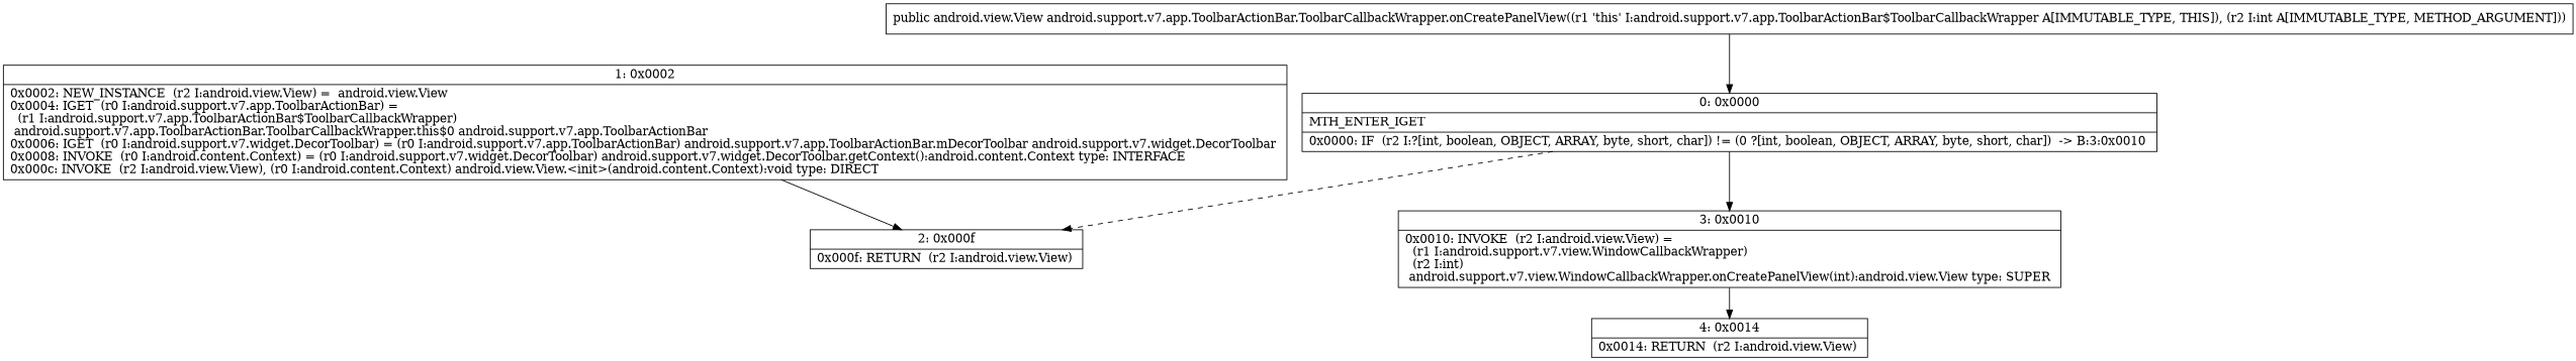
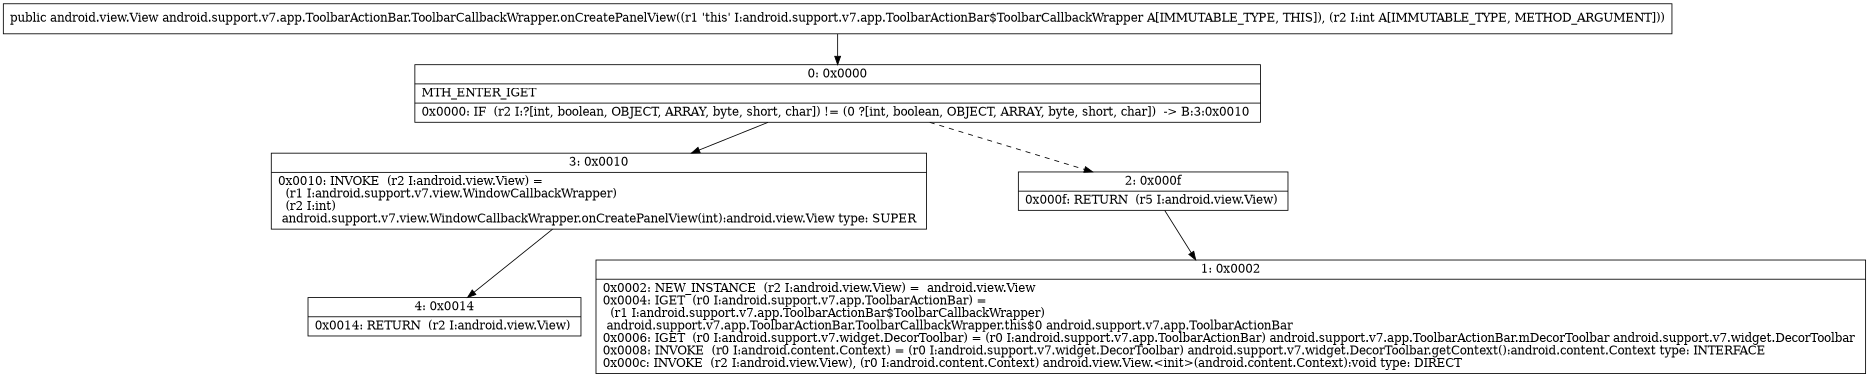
  digraph {
    node [shape=record]
    n1 [label="{0\:\ 0x0000|MTH_ENTER_IGET\l|0x0000: IF  (r2 I:?[int, boolean, OBJECT, ARRAY, byte, short, char]) != (0 ?[int, boolean, OBJECT, ARRAY, byte, short, char])  \-\> B:3:0x0010 \l}"]
    n2 [label="{3\:\ 0x0010|0x0010: INVOKE  (r2 I:android.view.View) = \l  (r1 I:android.support.v7.view.WindowCallbackWrapper)\l  (r2 I:int)\l android.support.v7.view.WindowCallbackWrapper.onCreatePanelView(int):android.view.View type: SUPER \l}"]
-   n3 [label="{2\:\ 0x000f|0x000f: RETURN  (r2 I:android.view.View) \l}"]
+   n3 [label="{2\:\ 0x000f|0x000f: RETURN  (r5 I:android.view.View) \l}"]
    n4 [label="{1\:\ 0x0002|0x0002: NEW_INSTANCE  (r2 I:android.view.View) =  android.view.View \l0x0004: IGET  (r0 I:android.support.v7.app.ToolbarActionBar) = \l  (r1 I:android.support.v7.app.ToolbarActionBar$ToolbarCallbackWrapper)\l android.support.v7.app.ToolbarActionBar.ToolbarCallbackWrapper.this$0 android.support.v7.app.ToolbarActionBar \l0x0006: IGET  (r0 I:android.support.v7.widget.DecorToolbar) = (r0 I:android.support.v7.app.ToolbarActionBar) android.support.v7.app.ToolbarActionBar.mDecorToolbar android.support.v7.widget.DecorToolbar \l0x0008: INVOKE  (r0 I:android.content.Context) = (r0 I:android.support.v7.widget.DecorToolbar) android.support.v7.widget.DecorToolbar.getContext():android.content.Context type: INTERFACE \l0x000c: INVOKE  (r2 I:android.view.View), (r0 I:android.content.Context) android.view.View.\<init\>(android.content.Context):void type: DIRECT \l}"]
    n5 [label="{4\:\ 0x0014|0x0014: RETURN  (r2 I:android.view.View) \l}"]
    n6 [label="{public android.view.View android.support.v7.app.ToolbarActionBar.ToolbarCallbackWrapper.onCreatePanelView((r1 'this' I:android.support.v7.app.ToolbarActionBar$ToolbarCallbackWrapper A[IMMUTABLE_TYPE, THIS]), (r2 I:int A[IMMUTABLE_TYPE, METHOD_ARGUMENT])) }"]
    n1 -> n2
    n1 -> n3 [style=dashed]
    n2 -> n5
-   n4 -> n3
+   n3 -> n4
    n6 -> n1
  }
